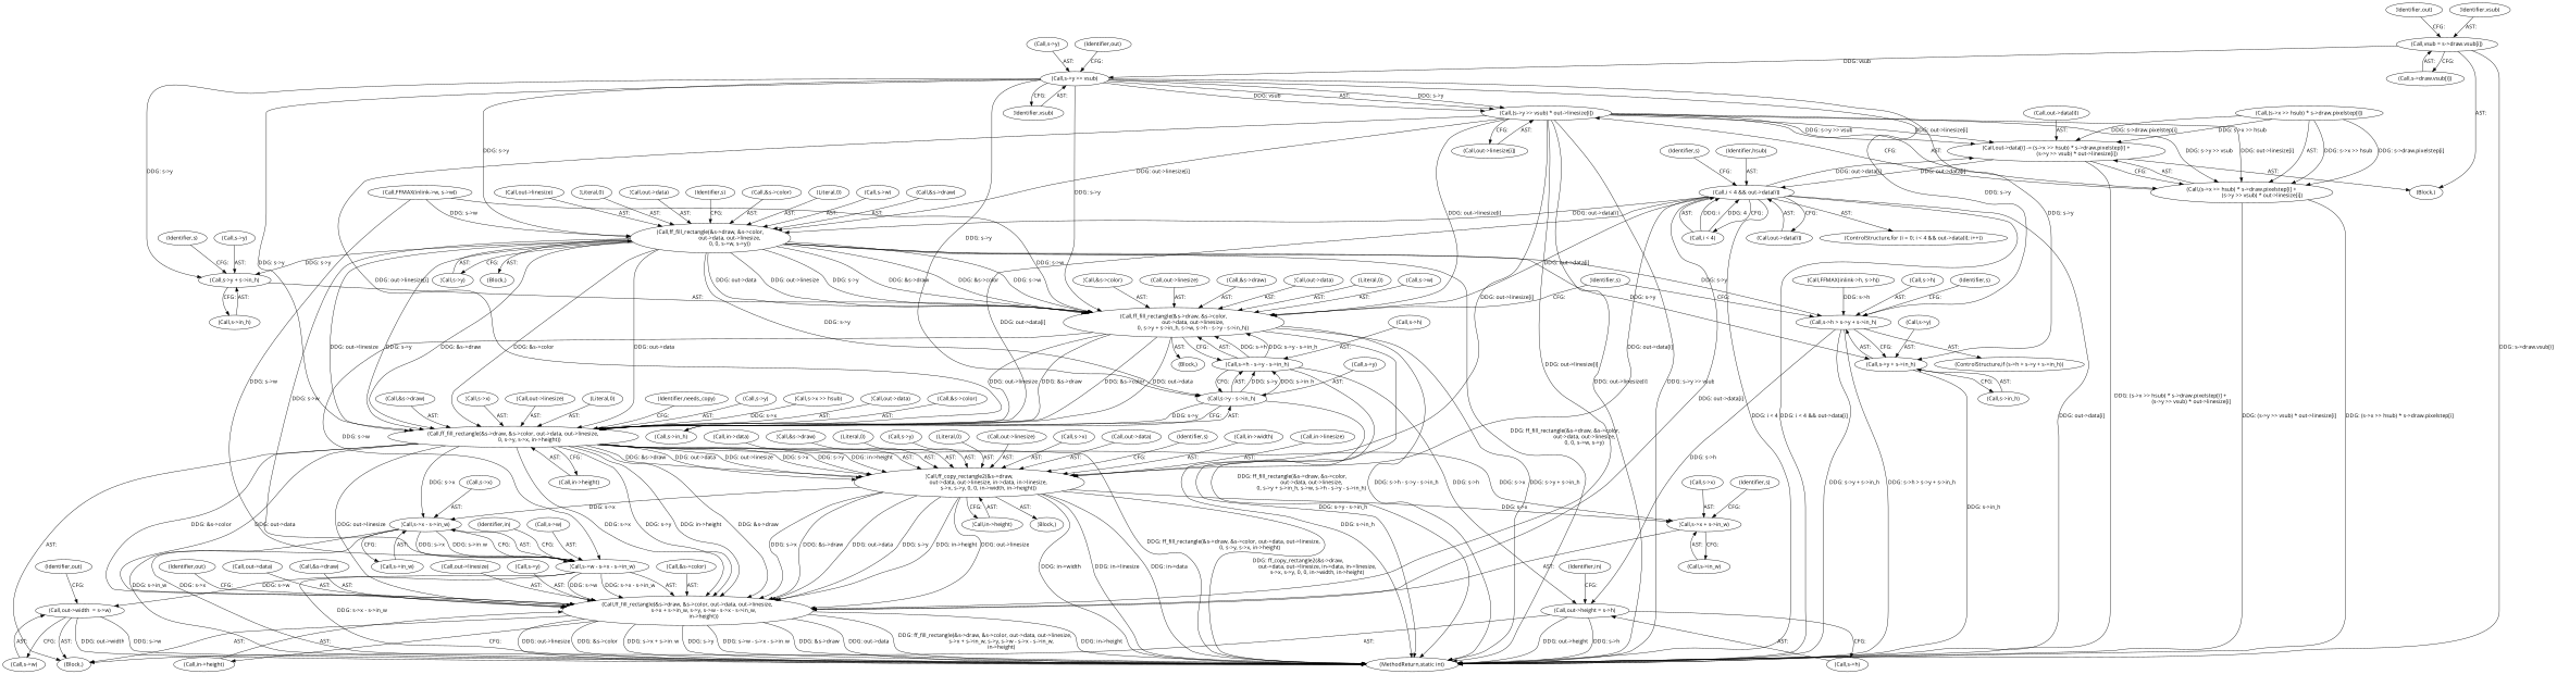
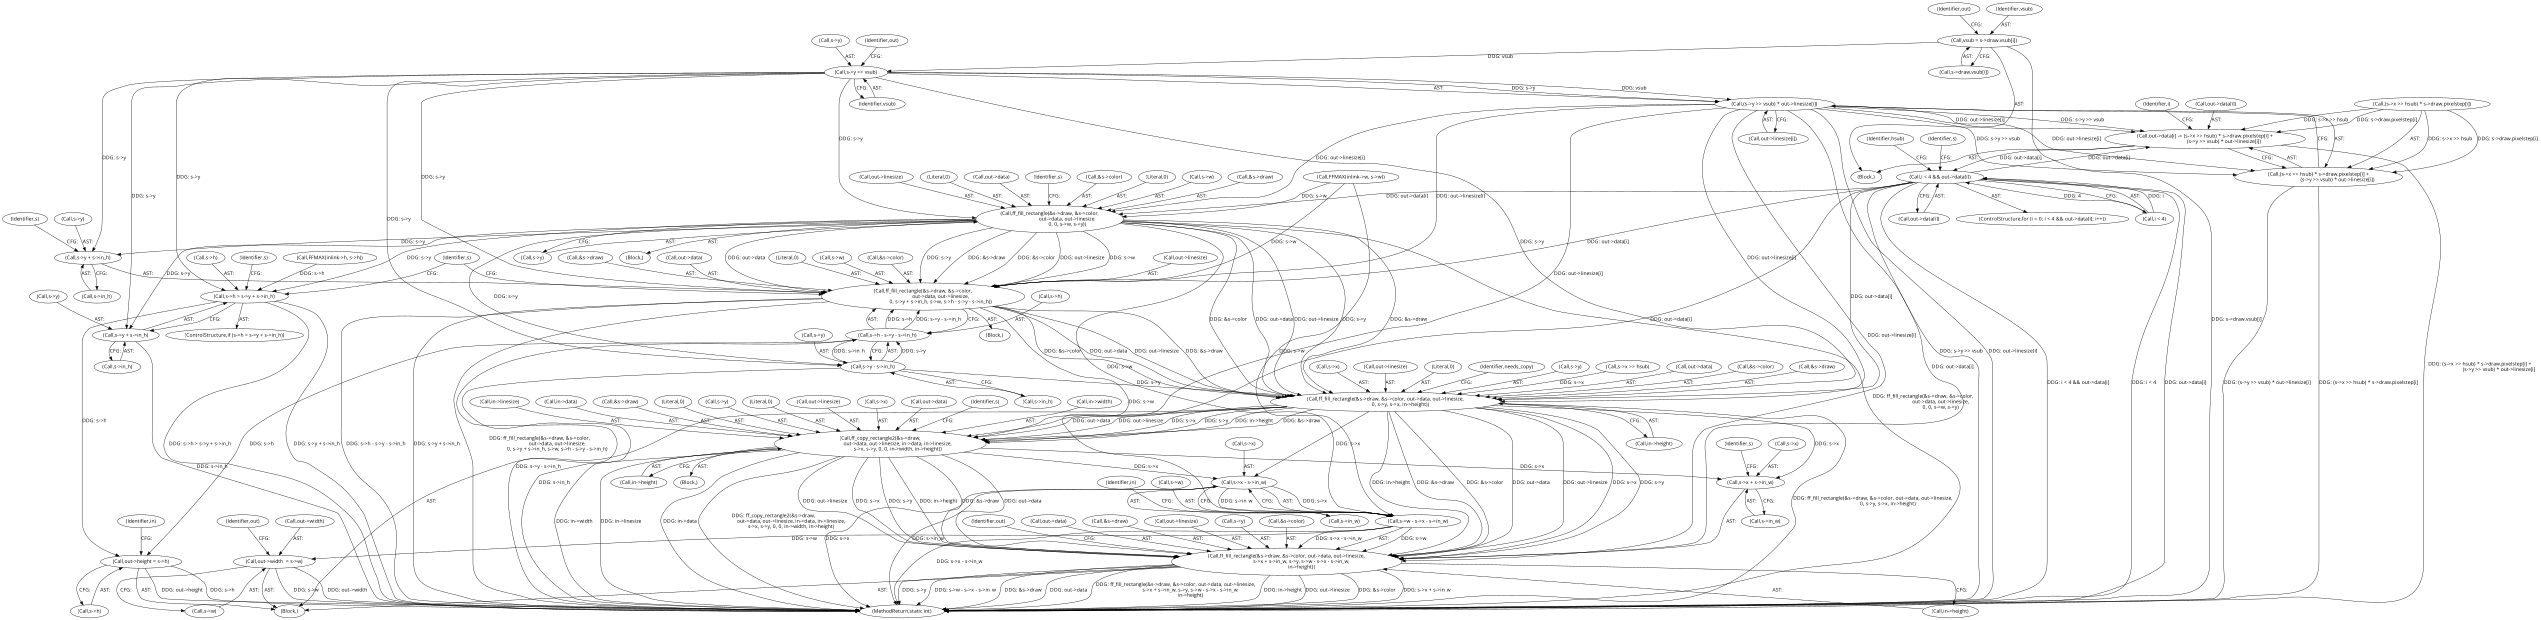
  digraph {
    fontname="Open Sans"
    node [fontname="Open Sans"]
    edge [fontname="Open Sans"]
    n1 [label="(Call,vsub = s->draw.vsub[i])"]
    n2 [label="(Call,s->y >> vsub)"]
    n3 [label="(Block,)"]
    n4 [label="(Call,s->draw.vsub[i])"]
    n5 [label="(MethodReturn,static int)"]
    n6 [label="(Call,(s->y >> vsub) * out->linesize[i])"]
    n7 [label="(Call,ff_fill_rectangle(&s->draw, &s->color,\n                          out->data, out->linesize,\n                          0, 0, s->w, s->y))"]
    n8 [label="(Call,s->h > s->y + s->in_h)"]
    n9 [label="(Call,ff_fill_rectangle(&s->draw, &s->color,\n                          out->data, out->linesize,\n                          0, s->y + s->in_h, s->w, s->h - s->y - s->in_h))"]
    n10 [label="(Call,ff_fill_rectangle(&s->draw, &s->color, out->data, out->linesize,\n                      0, s->y, s->x, in->height))"]
    n11 [label="(Call,s->y + s->in_h)"]
    n12 [label="(Call,s->y + s->in_h)"]
    n13 [label="(Call,s->y - s->in_h)"]
    n14 [label="(Identifier,vsub)"]
    n15 [label="(Call,out->data[i] -= (s->x >> hsub) * s->draw.pixelstep[i] +\n                            (s->y >> vsub) * out->linesize[i])"]
    n16 [label="(Call,ff_copy_rectangle2(&s->draw,\n                          out->data, out->linesize, in->data, in->linesize,\n                          s->x, s->y, 0, 0, in->width, in->height))"]
    n17 [label="(Call,ff_fill_rectangle(&s->draw, &s->color, out->data, out->linesize,\n                      s->x + s->in_w, s->y, s->w - s->x - s->in_w,\n                      in->height))"]
    n18 [label="(Call,(s->x >> hsub) * s->draw.pixelstep[i] +\n                            (s->y >> vsub) * out->linesize[i])"]
    n19 [label="(Call,out->linesize[i])"]
    n20 [label="(Call,s->w - s->x - s->in_w)"]
    n21 [label="(Call,s->y)"]
    n22 [label="(Block,)"]
    n23 [label="(Call,out->height = s->h)"]
    n24 [label="(ControlStructure,if (s->h > s->y + s->in_h))"]
    n25 [label="(Call,s->h - s->y - s->in_h)"]
    n26 [label="(Block,)"]
    n27 [label="(Call,s->x + s->in_w)"]
    n28 [label="(Call,s->x - s->in_w)"]
    n29 [label="(Block,)"]
    n30 [label="(Call,in->height)"]
    n31 [label="(Call,s->in_h)"]
    n32 [label="(Call,s->in_h)"]
    n33 [label="(Call,s->in_h)"]
    n34 [label="(Call,i < 4 && out->data[i])"]
    n35 [label="(Call,in->height)"]
    n36 [label="(Block,)"]
    n37 [label="(Call,in->height)"]
    n38 [label="(Call,out->data[i])"]
    n39 [label="(ControlStructure,for (i = 0; i < 4 && out->data[i]; i++))"]
    n40 [label="(Call,i < 4)"]
    n41 [label="(Call,out->width  = s->w)"]
    n42 [label="(Call,s->h)"]
    n43 [label="(Call,s->in_w)"]
    n44 [label="(Call,s->in_w)"]
    n45 [label="(Call,s->w)"]
    n46 [label="(Call,s->x)"]
    n47 [label="(Call,out->linesize)"]
    n48 [label="(Identifier,hsub)"]
    n49 [label="(Literal,0)"]
+   n50 [label="(Call,out->width)"]
    n51 [label="(Identifier,s)"]
    n52 [label="(Call,out->linesize)"]
    n53 [label="(Identifier,in)"]
    n54 [label="(Identifier,needs_copy)"]
    n55 [label="(Identifier,out)"]
    n56 [label="(Call,in->width)"]
    n57 [label="(Literal,0)"]
    n58 [label="(Call,s->y)"]
    n59 [label="(Call,in->linesize)"]
    n60 [label="(Call,s->y)"]
    n61 [label="(Call,out->data)"]
    n62 [label="(Call,s->x >> hsub)"]
    n63 [label="(Identifier,s)"]
    n64 [label="(Call,out->data[i])"]
+   n65 [label="(Identifier,i)"]
    n66 [label="(Call,&s->draw)"]
    n67 [label="(Identifier,s)"]
    n68 [label="(Call,out->data)"]
    n69 [label="(Call,out->data)"]
    n70 [label="(Call,in->data)"]
    n71 [label="(Call,&s->color)"]
    n72 [label="(Identifier,s)"]
    n73 [label="(Call,&s->draw)"]
    n74 [label="(Literal,0)"]
    n75 [label="(Call,s->y)"]
    n76 [label="(Literal,0)"]
    n77 [label="(Identifier,out)"]
    n78 [label="(Literal,0)"]
    n79 [label="(Call,out->linesize)"]
    n80 [label="(Call,(s->x >> hsub) * s->draw.pixelstep[i])"]
    n81 [label="(Identifier,out)"]
    n82 [label="(Call,s->x)"]
    n83 [label="(Call,s->y)"]
    n84 [label="(Literal,0)"]
    n85 [label="(Identifier,s)"]
    n86 [label="(Call,s->x)"]
    n87 [label="(Call,FFMAX(inlink->h, s->h))"]
    n88 [label="(Identifier,out)"]
    n89 [label="(Call,s->w)"]
    n90 [label="(Call,s->h)"]
    n91 [label="(Identifier,vsub)"]
    n92 [label="(Call,s->y)"]
    n93 [label="(Call,FFMAX(inlink->w, s->w))"]
    n94 [label="(Call,s->y)"]
    n95 [label="(Call,out->data)"]
    n96 [label="(Call,out->data)"]
    n97 [label="(Identifier,s)"]
    n98 [label="(Call,&s->draw)"]
    n99 [label="(Call,s->w)"]
    n100 [label="(Call,&s->draw)"]
    n101 [label="(Identifier,in)"]
    n102 [label="(Call,&s->color)"]
    n103 [label="(Call,out->linesize)"]
    n104 [label="(Call,&s->color)"]
    n105 [label="(Call,&s->draw)"]
    n106 [label="(Call,s->y)"]
    n107 [label="(Call,&s->color)"]
    n108 [label="(Call,s->w)"]
    n109 [label="(Call,out->linesize)"]
    n110 [label="(Identifier,s)"]
    n111 [label="(Call,s->h)"]
    n112 [label="(Call,s->x)"]
    n1 -> n2 [label="DDG: vsub"]
    n1 -> n3 [label="AST: "]
    n1 -> n4 [label="CFG: "]
    n1 -> n5 [label="DDG: s->draw.vsub[i]"]
    n2 -> n6 [label="AST: "]
    n2 -> n6 [label="DDG: s->y"]
    n2 -> n6 [label="DDG: vsub"]
    n2 -> n7 [label="DDG: s->y"]
    n2 -> n8 [label="DDG: s->y"]
    n2 -> n9 [label="DDG: s->y"]
    n2 -> n10 [label="DDG: s->y"]
    n2 -> n11 [label="DDG: s->y"]
    n2 -> n12 [label="DDG: s->y"]
    n2 -> n13 [label="DDG: s->y"]
    n2 -> n14 [label="CFG: "]
    n4 -> n1 [label="AST: "]
    n6 -> n5 [label="DDG: out->linesize[i]"]
    n6 -> n5 [label="DDG: s->y >> vsub"]
    n6 -> n7 [label="DDG: out->linesize[i]"]
    n6 -> n9 [label="DDG: out->linesize[i]"]
    n6 -> n10 [label="DDG: out->linesize[i]"]
    n6 -> n15 [label="DDG: s->y >> vsub"]
    n6 -> n15 [label="DDG: out->linesize[i]"]
    n6 -> n16 [label="DDG: out->linesize[i]"]
    n6 -> n17 [label="DDG: out->linesize[i]"]
    n6 -> n18 [label="AST: "]
    n6 -> n18 [label="DDG: s->y >> vsub"]
    n6 -> n18 [label="DDG: out->linesize[i]"]
    n6 -> n19 [label="CFG: "]
    n7 -> n5 [label="DDG: ff_fill_rectangle(&s->draw, &s->color,\n                          out->data, out->linesize,\n                          0, 0, s->w, s->y)"]
    n7 -> n8 [label="DDG: s->y"]
    n7 -> n9 [label="DDG: &s->draw"]
    n7 -> n9 [label="DDG: &s->color"]
    n7 -> n9 [label="DDG: out->data"]
    n7 -> n9 [label="DDG: out->linesize"]
    n7 -> n9 [label="DDG: s->y"]
    n7 -> n9 [label="DDG: s->w"]
    n7 -> n10 [label="DDG: &s->draw"]
    n7 -> n10 [label="DDG: &s->color"]
    n7 -> n10 [label="DDG: out->data"]
    n7 -> n10 [label="DDG: out->linesize"]
    n7 -> n10 [label="DDG: s->y"]
    n7 -> n11 [label="DDG: s->y"]
    n7 -> n12 [label="DDG: s->y"]
    n7 -> n13 [label="DDG: s->y"]
    n7 -> n20 [label="DDG: s->w"]
    n7 -> n21 [label="CFG: "]
    n7 -> n22 [label="AST: "]
    n8 -> n5 [label="DDG: s->y + s->in_h"]
    n8 -> n5 [label="DDG: s->h > s->y + s->in_h"]
    n8 -> n11 [label="CFG: "]
    n8 -> n23 [label="DDG: s->h"]
    n8 -> n24 [label="AST: "]
    n9 -> n5 [label="DDG: s->h - s->y - s->in_h"]
    n9 -> n5 [label="DDG: s->y + s->in_h"]
    n9 -> n5 [label="DDG: ff_fill_rectangle(&s->draw, &s->color,\n                          out->data, out->linesize,\n                          0, s->y + s->in_h, s->w, s->h - s->y - s->in_h)"]
    n9 -> n10 [label="DDG: &s->draw"]
    n9 -> n10 [label="DDG: &s->color"]
    n9 -> n10 [label="DDG: out->data"]
    n9 -> n10 [label="DDG: out->linesize"]
    n9 -> n20 [label="DDG: s->w"]
    n9 -> n25 [label="CFG: "]
    n9 -> n26 [label="AST: "]
    n10 -> n5 [label="DDG: ff_fill_rectangle(&s->draw, &s->color, out->data, out->linesize,\n                      0, s->y, s->x, in->height)"]
    n10 -> n16 [label="DDG: &s->draw"]
    n10 -> n16 [label="DDG: out->data"]
    n10 -> n16 [label="DDG: out->linesize"]
    n10 -> n16 [label="DDG: s->x"]
    n10 -> n16 [label="DDG: s->y"]
    n10 -> n16 [label="DDG: in->height"]
    n10 -> n17 [label="DDG: &s->draw"]
    n10 -> n17 [label="DDG: &s->color"]
    n10 -> n17 [label="DDG: out->data"]
    n10 -> n17 [label="DDG: out->linesize"]
    n10 -> n17 [label="DDG: s->x"]
    n10 -> n17 [label="DDG: s->y"]
    n10 -> n17 [label="DDG: in->height"]
    n10 -> n27 [label="DDG: s->x"]
    n10 -> n28 [label="DDG: s->x"]
    n10 -> n29 [label="AST: "]
    n10 -> n30 [label="CFG: "]
    n11 -> n5 [label="DDG: s->in_h"]
    n11 -> n8 [label="AST: "]
    n11 -> n31 [label="CFG: "]
    n12 -> n9 [label="AST: "]
    n12 -> n32 [label="CFG: "]
    n13 -> n5 [label="DDG: s->in_h"]
    n13 -> n10 [label="DDG: s->y"]
    n13 -> n25 [label="AST: "]
    n13 -> n25 [label="DDG: s->y"]
    n13 -> n25 [label="DDG: s->in_h"]
    n13 -> n33 [label="CFG: "]
    n14 -> n2 [label="AST: "]
    n15 -> n3 [label="AST: "]
    n15 -> n5 [label="DDG: (s->x >> hsub) * s->draw.pixelstep[i] +\n                            (s->y >> vsub) * out->linesize[i]"]
    n15 -> n18 [label="CFG: "]
    n15 -> n34 [label="DDG: out->data[i]"]
    n16 -> n5 [label="DDG: ff_copy_rectangle2(&s->draw,\n                          out->data, out->linesize, in->data, in->linesize,\n                          s->x, s->y, 0, 0, in->width, in->height)"]
    n16 -> n5 [label="DDG: in->width"]
    n16 -> n5 [label="DDG: in->linesize"]
    n16 -> n5 [label="DDG: in->data"]
    n16 -> n17 [label="DDG: &s->draw"]
    n16 -> n17 [label="DDG: out->data"]
    n16 -> n17 [label="DDG: out->linesize"]
    n16 -> n17 [label="DDG: s->x"]
    n16 -> n17 [label="DDG: s->y"]
    n16 -> n17 [label="DDG: in->height"]
    n16 -> n27 [label="DDG: s->x"]
    n16 -> n28 [label="DDG: s->x"]
    n16 -> n35 [label="CFG: "]
    n16 -> n36 [label="AST: "]
    n17 -> n5 [label="DDG: &s->color"]
    n17 -> n5 [label="DDG: s->x + s->in_w"]
    n17 -> n5 [label="DDG: s->y"]
    n17 -> n5 [label="DDG: s->w - s->x - s->in_w"]
    n17 -> n5 [label="DDG: &s->draw"]
    n17 -> n5 [label="DDG: out->data"]
    n17 -> n5 [label="DDG: ff_fill_rectangle(&s->draw, &s->color, out->data, out->linesize,\n                      s->x + s->in_w, s->y, s->w - s->x - s->in_w,\n                      in->height)"]
    n17 -> n5 [label="DDG: in->height"]
    n17 -> n5 [label="DDG: out->linesize"]
    n17 -> n29 [label="AST: "]
    n17 -> n37 [label="CFG: "]
    n18 -> n5 [label="DDG: (s->x >> hsub) * s->draw.pixelstep[i]"]
    n18 -> n5 [label="DDG: (s->y >> vsub) * out->linesize[i]"]
    n18 -> n6 [label="CFG: "]
    n18 -> n15 [label="AST: "]
    n19 -> n6 [label="AST: "]
    n20 -> n5 [label="DDG: s->x - s->in_w"]
    n20 -> n17 [label="AST: "]
    n20 -> n17 [label="DDG: s->w"]
    n20 -> n17 [label="DDG: s->x - s->in_w"]
    n20 -> n28 [label="CFG: "]
    n20 -> n41 [label="DDG: s->w"]
    n21 -> n7 [label="AST: "]
    n23 -> n5 [label="DDG: out->height"]
    n23 -> n5 [label="DDG: s->h"]
    n23 -> n29 [label="AST: "]
    n23 -> n42 [label="CFG: "]
    n25 -> n5 [label="DDG: s->y - s->in_h"]
    n25 -> n9 [label="AST: "]
    n25 -> n9 [label="DDG: s->h"]
    n25 -> n9 [label="DDG: s->y - s->in_h"]
    n25 -> n13 [label="CFG: "]
    n25 -> n23 [label="DDG: s->h"]
    n27 -> n17 [label="AST: "]
    n27 -> n43 [label="CFG: "]
    n28 -> n5 [label="DDG: s->x"]
    n28 -> n5 [label="DDG: s->in_w"]
    n28 -> n20 [label="AST: "]
    n28 -> n20 [label="DDG: s->x"]
    n28 -> n20 [label="DDG: s->in_w"]
    n28 -> n44 [label="CFG: "]
    n30 -> n10 [label="AST: "]
    n31 -> n11 [label="AST: "]
    n32 -> n12 [label="AST: "]
    n33 -> n13 [label="AST: "]
    n34 -> n5 [label="DDG: i < 4 && out->data[i]"]
    n34 -> n5 [label="DDG: i < 4"]
    n34 -> n5 [label="DDG: out->data[i]"]
    n34 -> n7 [label="DDG: out->data[i]"]
    n34 -> n9 [label="DDG: out->data[i]"]
    n34 -> n10 [label="DDG: out->data[i]"]
    n34 -> n15 [label="DDG: out->data[i]"]
    n34 -> n16 [label="DDG: out->data[i]"]
    n34 -> n17 [label="DDG: out->data[i]"]
    n34 -> n38 [label="CFG: "]
    n34 -> n39 [label="AST: "]
    n34 -> n40 [label="CFG: "]
    n35 -> n16 [label="AST: "]
    n37 -> n17 [label="AST: "]
    n38 -> n34 [label="AST: "]
    n40 -> n34 [label="AST: "]
    n40 -> n34 [label="DDG: i"]
    n40 -> n34 [label="DDG: 4"]
    n41 -> n5 [label="DDG: s->w"]
    n41 -> n5 [label="DDG: out->width"]
    n41 -> n29 [label="AST: "]
    n41 -> n45 [label="CFG: "]
    n42 -> n23 [label="AST: "]
    n43 -> n27 [label="AST: "]
    n44 -> n28 [label="AST: "]
    n45 -> n41 [label="AST: "]
    n46 -> n10 [label="AST: "]
    n47 -> n10 [label="AST: "]
-   n48 -> n34 [label="AST: "]
+   n48 -> n34 [label="CFG: "]
    n49 -> n10 [label="AST: "]
+   n50 -> n41 [label="AST: "]
    n51 -> n16 [label="CFG: "]
    n52 -> n9 [label="AST: "]
    n53 -> n20 [label="CFG: "]
    n54 -> n10 [label="CFG: "]
    n55 -> n17 [label="CFG: "]
    n56 -> n16 [label="AST: "]
    n57 -> n7 [label="AST: "]
    n58 -> n11 [label="AST: "]
    n59 -> n16 [label="AST: "]
    n60 -> n10 [label="AST: "]
    n61 -> n7 [label="AST: "]
    n62 -> n10 [label="DDG: s->x"]
    n63 -> n8 [label="CFG: "]
    n64 -> n15 [label="AST: "]
+   n65 -> n15 [label="CFG: "]
    n66 -> n9 [label="AST: "]
    n67 -> n7 [label="CFG: "]
    n68 -> n17 [label="AST: "]
    n69 -> n9 [label="AST: "]
    n70 -> n16 [label="AST: "]
    n71 -> n7 [label="AST: "]
    n72 -> n27 [label="CFG: "]
    n73 -> n16 [label="AST: "]
    n74 -> n16 [label="AST: "]
    n75 -> n16 [label="AST: "]
    n76 -> n7 [label="AST: "]
    n77 -> n41 [label="CFG: "]
    n78 -> n16 [label="AST: "]
    n79 -> n16 [label="AST: "]
    n80 -> n15 [label="DDG: s->x >> hsub"]
    n80 -> n15 [label="DDG: s->draw.pixelstep[i]"]
    n80 -> n18 [label="AST: "]
    n80 -> n18 [label="DDG: s->x >> hsub"]
    n80 -> n18 [label="DDG: s->draw.pixelstep[i]"]
    n81 -> n1 [label="CFG: "]
    n82 -> n27 [label="AST: "]
    n83 -> n13 [label="AST: "]
    n84 -> n9 [label="AST: "]
    n85 -> n8 [label="CFG: "]
    n85 -> n9 [label="CFG: "]
    n86 -> n16 [label="AST: "]
    n87 -> n8 [label="DDG: s->h"]
    n88 -> n2 [label="CFG: "]
    n89 -> n7 [label="AST: "]
    n90 -> n8 [label="AST: "]
    n91 -> n1 [label="AST: "]
    n92 -> n12 [label="AST: "]
    n93 -> n7 [label="DDG: s->w"]
    n93 -> n9 [label="DDG: s->w"]
    n93 -> n20 [label="DDG: s->w"]
    n94 -> n2 [label="AST: "]
    n95 -> n10 [label="AST: "]
    n96 -> n16 [label="AST: "]
    n97 -> n34 [label="CFG: "]
    n98 -> n17 [label="AST: "]
    n99 -> n9 [label="AST: "]
    n100 -> n7 [label="AST: "]
    n101 -> n23 [label="CFG: "]
    n102 -> n9 [label="AST: "]
    n103 -> n17 [label="AST: "]
    n104 -> n10 [label="AST: "]
    n105 -> n10 [label="AST: "]
    n106 -> n17 [label="AST: "]
    n107 -> n17 [label="AST: "]
    n108 -> n20 [label="AST: "]
    n109 -> n7 [label="AST: "]
    n110 -> n12 [label="CFG: "]
    n111 -> n25 [label="AST: "]
    n112 -> n28 [label="AST: "]
  }
